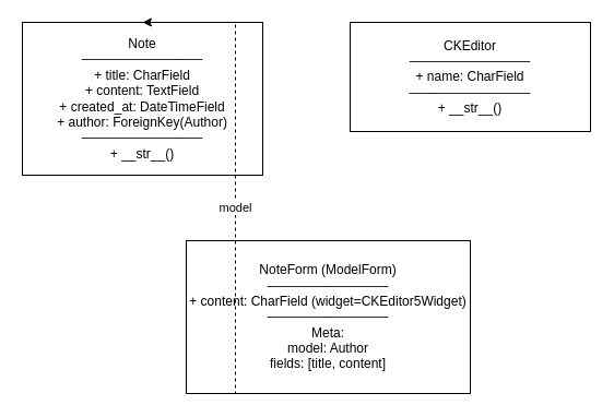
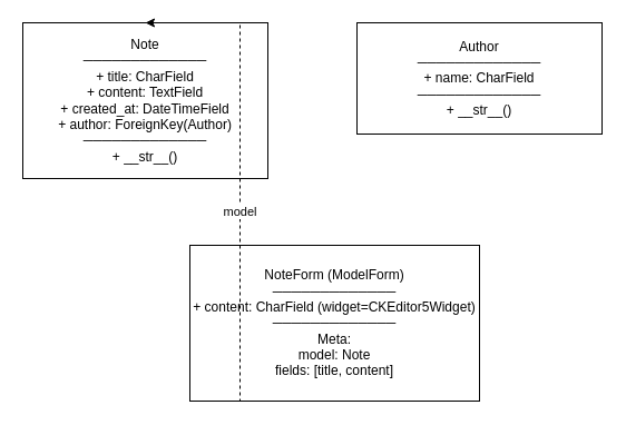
  <mxCell id="0" />
  <mxCell id="1" parent="0" />
  <mxCell id="2" value="Note&#10;─────────────&#10;+ title: CharField&#10;+ content: TextField&#10;+ created_at: DateTimeField&#10;+ author: ForeignKey(Author)&#10;─────────────&#10;+ __str__()" style="shape=rectangle;whiteSpace=wrap;html=1;fontSize=12;" vertex="1" parent="1"><mxGeometry x="20" y="20" width="220" height="140" as="geometry" /></mxCell>
- <mxCell id="3" value="CKEditor&#10;─────────────&#10;+ name: CharField&#10;─────────────&#10;+ __str__()" style="shape=rectangle;whiteSpace=wrap;html=1;fontSize=12;" vertex="1" parent="1"><mxGeometry x="320" y="20" width="220" height="100" as="geometry" /></mxCell>
- <mxCell id="4" value="NoteForm (ModelForm)&#10;─────────────&#10;+ content: CharField (widget=CKEditor5Widget)&#10;─────────────&#10;Meta:&#10;  model: Author&#10;  fields: [title, content]" style="shape=rectangle;whiteSpace=wrap;html=1;fontSize=12;fontStyle=italic;" vertex="1" parent="1"><mxGeometry x="170" y="220" width="260" height="140" as="geometry" /></mxCell>
+ <mxCell id="3" value="Author&#10;─────────────&#10;+ name: CharField&#10;─────────────&#10;+ __str__()" style="shape=rectangle;whiteSpace=wrap;html=1;fontSize=12;" vertex="1" parent="1"><mxGeometry x="320" y="20" width="220" height="100" as="geometry" /></mxCell>
+ <mxCell id="4" value="NoteForm (ModelForm)&#10;─────────────&#10;+ content: CharField (widget=CKEditor5Widget)&#10;─────────────&#10;Meta:&#10;  model: Note&#10;  fields: [title, content]" style="shape=rectangle;whiteSpace=wrap;html=1;fontSize=12;fontStyle=italic;" vertex="1" parent="1"><mxGeometry x="170" y="220" width="260" height="140" as="geometry" /></mxCell>
  <mxCell id="5" value="model" style="edgeStyle=elbowEdgeStyle;dashed=1;rounded=0;html=1;exitX=0.5;exitY=1;exitPerimeter=1;entryX=0.5;entryY=0;entryPerimeter=1;" edge="1" parent="1" source="4" target="2"><mxGeometry relative="1" as="geometry" /></mxCell>
